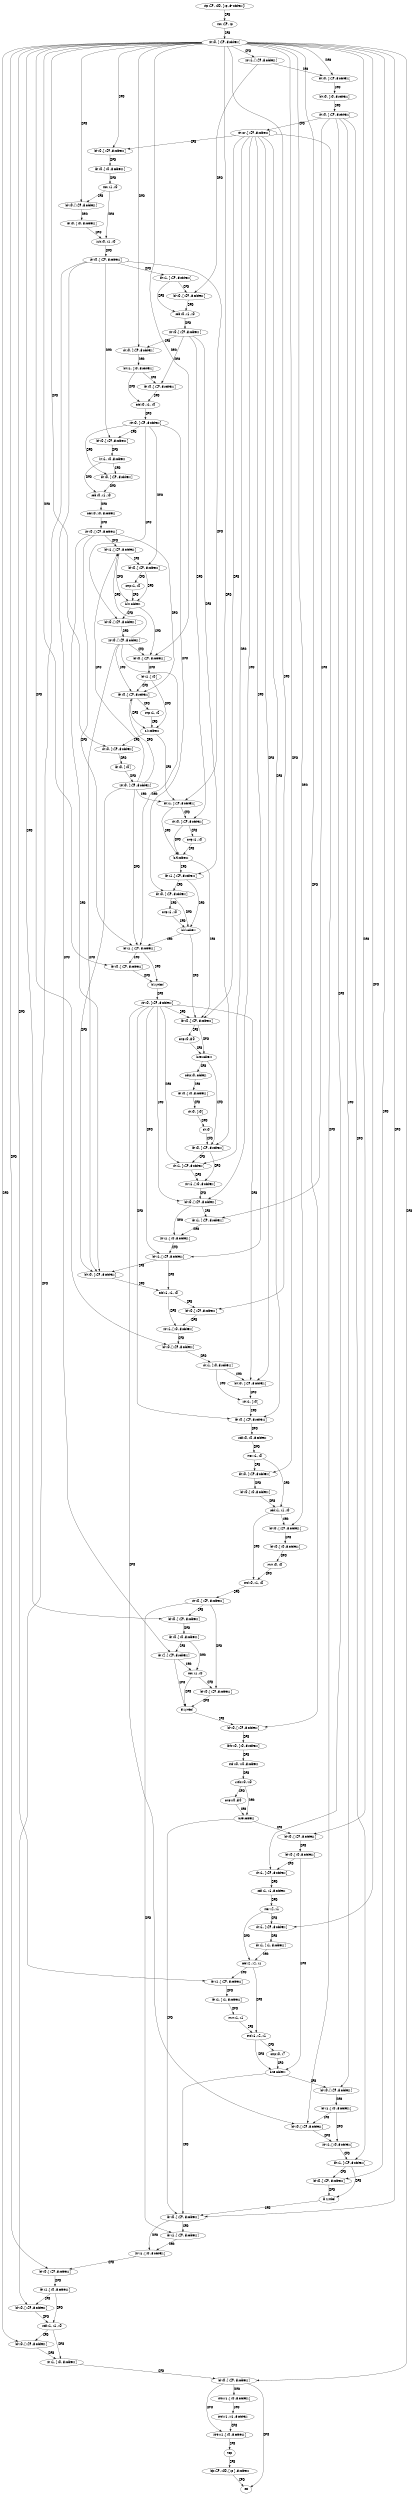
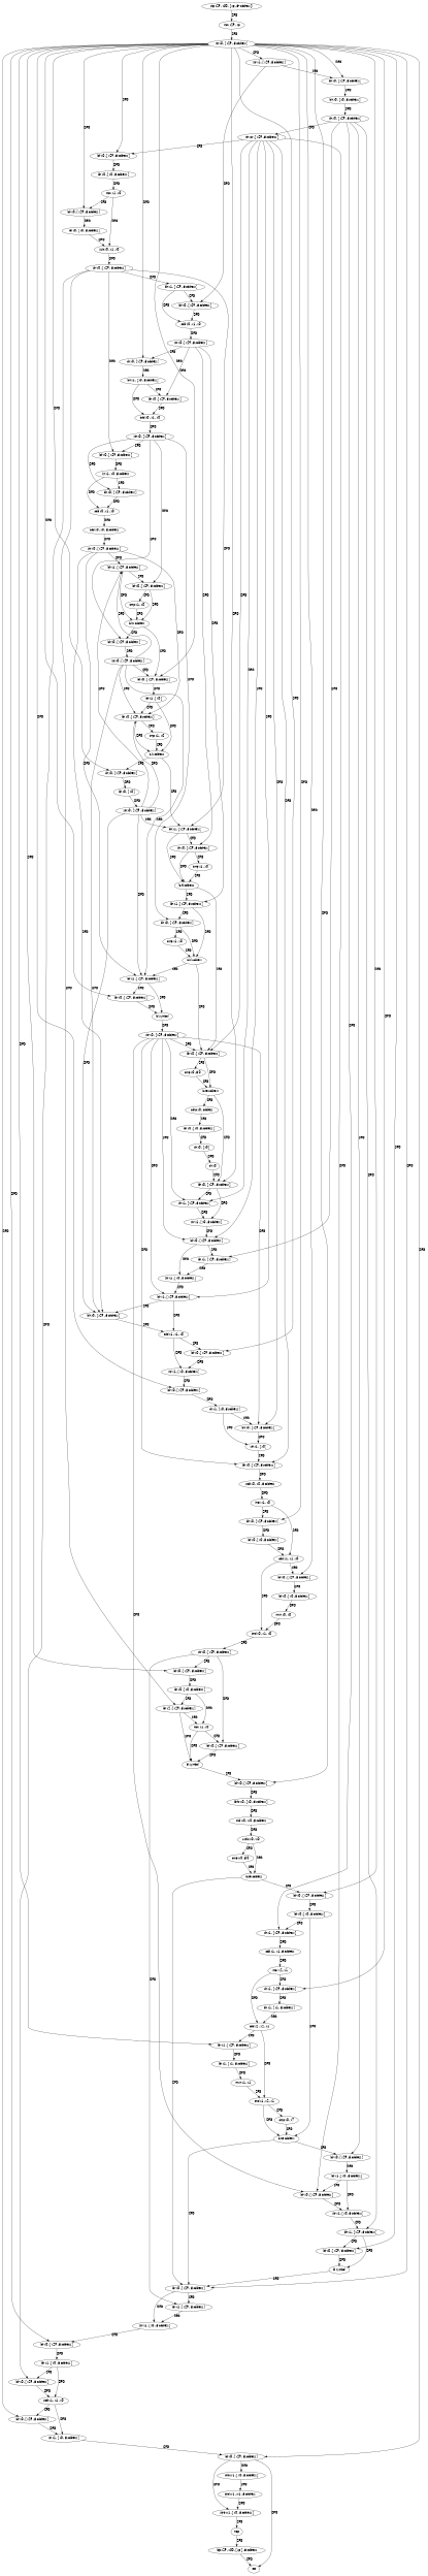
  digraph {
    fontname=Lato
    node [fontname=Lato]
    edge [fontname=Lato]
    n1 [label="stp x29 , x30 , [ sp , #- address ]!"]
    n2 [label="mov x29 , sp"]
    n3 [label="str x0 , [ x29 , # address ]"]
    n4 [label="str x1 , [ x29 , # address ]"]
    n5 [label="ldr x0 , [ x29 , # address ]"]
    n6 [label="ldr x0 , [ x29 , # address ]"]
    n7 [label="ldr x0 , [ x29 , # address ]"]
    n8 [label="ldr x0 , [ x29 , # address ]"]
    n9 [label="ldr x0 , [ x29 , # address ]"]
    n10 [label="ldr x0 , [ x29 , # address ]"]
    n11 [label="ldr x0 , [ x29 , # address ]"]
    n12 [label="ldr x0 , [ x29 , # address ]"]
    n13 [label="ldr x0 , [ x29 , # address ]"]
    n14 [label="ldr x0 , [ x29 , # address ]"]
    n15 [label="ldr x0 , [ x29 , # address ]"]
    n16 [label="ldr x0 , [ x29 , # address ]"]
    n17 [label="ldr x0 , [ x29 , # address ]"]
    n18 [label="ldr x0 , [ x29 , # address ]"]
    n19 [label="ldr x0 , [ x29 , # address ]"]
    n20 [label="ldr x0 , [ x29 , # address ]"]
    n21 [label="ldr x0 , [ x29 , # address ]"]
    n22 [label="ldr x0 , [ x29 , # address ]"]
    n23 [label="ldr x0 , [ x29 , # address ]"]
    n24 [label="ldr x1 , [ x29 , # address ]"]
    n25 [label="ldr x1 , [ x29 , # address ]"]
    n26 [label="ldr x0 , [ x29 , # address ]"]
    n27 [label="ldr x0 , [ x29 , # address ]"]
    n28 [label="ldr x0 , [ x0 , # address ]"]
    n29 [label="ldr x0 , [ x0 , # address ]"]
    n30 [label="ldr x0 , [ x0 , # address ]"]
    n31 [label="ldr x1 , [ x0 , # address ]"]
    n32 [label="ldr x1 , [ x0 ]"]
    n33 [label="ldr x0 , [ x0 ]"]
    n34 [label="ldr x1 , [ x29 , # address ]"]
    n35 [label="str x1 , [ x0 , # address ]"]
    n36 [label="str x1 , [ x0 , # address ]"]
    n37 [label="ldr x1 , [ x0 , # address ]"]
    n38 [label="ldr x0 , [ x0 , # address ]"]
    n39 [label="ldr x0 , [ x0 , # address ]"]
    n40 [label="ldr x0 , [ x0 , # address ]"]
    n41 [label="ldrb w0 , [ x0 , # address ]"]
    n42 [label="ldr x1 , [ x29 , # address ]"]
    n43 [label="str x1 , [ x0 , # address ]"]
    n44 [label="ldr x0 , [ x0 , # address ]"]
    n45 [label="bl symbol"]
    n46 [label="ldr x1 , [ x0 , # address ]"]
    n47 [label="str x1 , [ x0 , # address ]"]
    n48 [label="ldrb w1 , [ x0 , # address ]"]
    n49 [label="strb w1 , [ x0 , # address ]"]
    n50 [label=ret]
    n51 [label="ldr x1 , [ x1 , # address ]"]
    n52 [label="ldr x1 , [ x1 , # address ]"]
    n53 [label="bl symbol"]
    n54 [label="add x0 , x1 , x0"]
    n55 [label="str x0 , [ x29 , # address ]"]
    n56 [label="str xzr , [ x29 , # address ]"]
    n57 [label="ldr x1 , [ x29 , # address ]"]
    n58 [label="ldr x1 , [ x29 , # address ]"]
    n59 [label="ldr x0 , [ x29 , # address ]"]
    n60 [label="ldr x1 , [ x29 , # address ]"]
    n61 [label="ldr x0 , [ x29 , # address ]"]
    n62 [label="ldr x0 , [ x29 , # address ]"]
    n63 [label="ldr x1 , [ x29 , # address ]"]
    n64 [label="ldr x0 , [ x29 , # address ]"]
    n65 [label="ldr x0 , [ x29 , # address ]"]
    n66 [label="ldr x0 , [ x29 , # address ]"]
    n67 [label="str x1 , [ x0 , # address ]"]
    n68 [label="add x1 , x1 , # address"]
    n69 [label="ldr x1 , [ x0 , # address ]"]
    n70 [label="cmp x0 , # 0"]
    n71 [label="b.ne address"]
    n72 [label="ldr x0 , [ x29 , # address ]"]
    n73 [label="add x1 , x1 , x0"]
    n74 [label="str x1 , [ x0 ]"]
    n75 [label="add x0 , x0 , # address"]
    n76 [label="str x1 , [ x0 , # address ]"]
    n77 [label="mov x1 , x0"]
    n78 [label="sub x0 , x1 , x0"]
    n79 [label="str x0 , [ x29 , # address ]"]
    n80 [label="ldr x1 , [ x29 , # address ]"]
    n81 [label="ldr x0 , [ x29 , # address ]"]
    n82 [label="ldr x1 , [ x29 , # address ]"]
    n83 [label="ldr x2 , [ x29 , # address ]"]
    n84 [label="ldr x0 , [ x29 , # address ]"]
    n85 [label="lsr x1 , x0 , # address"]
    n86 [label="ldr x0 , [ x29 , # address ]"]
    n87 [label="b.hi address"]
    n88 [label="mov x1 , x0"]
    n89 [label="bl symbol"]
    n90 [label="add x1 , x1 , x0"]
    n91 [label="str x0 , [ x29 , # address ]"]
    n92 [label="ldr x0 , [ x29 , # address ]"]
    n93 [label="ldr x1 , [ x29 , # address ]"]
    n94 [label="add x0 , x1 , x0"]
    n95 [label="cmp x1 , x0"]
    n96 [label="ldr x0 , [ x29 , # address ]"]
    n97 [label="b.hi address"]
    n98 [label="str x0 , [ x29 , # address ]"]
    n99 [label="ldr x0 , [ x29 , # address ]"]
    n100 [label="ldr x0 , [ x29 , # address ]"]
    n101 [label="ldr x0 , [ x29 , # address ]"]
    n102 [label="add x0 , x1 , x0"]
    n103 [label="b.hs address"]
    n104 [label="cmp x1 , x0"]
    n105 [label="str x0 , [ x29 , # address ]"]
    n106 [label="cmp x1 , x0"]
    n107 [label="add x0 , x0 , # address"]
    n108 [label="str x0 , [ x29 , # address ]"]
    n109 [label="ldr x1 , [ x29 , # address ]"]
    n110 [label="ldr x0 , [ x29 , # address ]"]
    n111 [label="ldr x1 , [ x29 , # address ]"]
    n112 [label="b.ls address"]
    n113 [label="cmp x1 , x0"]
    n114 [label="str x0 , [ x29 , # address ]"]
    n115 [label="adrp x0 , address"]
    n116 [label="ldr x0 , [ x0 , # address ]"]
    n117 [label="ldr x0 , [ x0 ]"]
    n118 [label="str x0 , [ x29 , # address ]"]
    n119 [label="mov x1 , x0"]
    n120 [label="add x1 , x1 , x0"]
    n121 [label="and x0 , x1 , x0"]
    n122 [label="str x0 , [ x29 , # address ]"]
    n123 [label="mvn x0 , x0"]
    n124 [label="ldr x0 , [ x29 , # address ]"]
    n125 [label="and w0 , w0 , # address"]
    n126 [label="uxtb w0 , w0"]
    n127 [label="cmp w0 , # 0"]
    n128 [label="b.ne address"]
    n129 [label="b.ne address"]
    n130 [label="blr x0"]
    n131 [label="and w1 , w1 , # address"]
    n132 [label=nop]
    n133 [label="ldp x29 , x30 , [ sp ] , # address"]
    n134 [label="mov x2 , x1"]
    n135 [label="add x2 , x2 , x1"]
    n136 [label="and x1 , x2 , x1"]
    n137 [label="cmp x0 , x7"]
    n138 [label="mvn x1 , x1"]
    n1 -> n2 [label=CFG]
    n2 -> n3 [label=CFG]
    n3 -> n4 [label=CFG]
    n3 -> n5 [label=DFG]
    n3 -> n6 [label=DFG]
    n3 -> n7 [label=DFG]
    n3 -> n8 [label=DFG]
    n3 -> n9 [label=DFG]
    n3 -> n10 [label=DFG]
    n3 -> n11 [label=DFG]
    n3 -> n12 [label=DFG]
    n3 -> n13 [label=DFG]
    n3 -> n14 [label=DFG]
    n3 -> n15 [label=DFG]
    n3 -> n16 [label=DFG]
    n3 -> n17 [label=DFG]
    n3 -> n18 [label=DFG]
    n3 -> n19 [label=DFG]
    n3 -> n20 [label=DFG]
    n3 -> n21 [label=DFG]
    n3 -> n22 [label=DFG]
    n3 -> n23 [label=DFG]
    n3 -> n24 [label=DFG]
    n3 -> n25 [label=DFG]
    n3 -> n26 [label=DFG]
    n4 -> n5 [label=CFG]
    n4 -> n27 [label=DFG]
    n5 -> n28 [label=DFG]
    n6 -> n29 [label=DFG]
    n7 -> n30 [label=DFG]
    n8 -> n31 [label=DFG]
    n9 -> n32 [label=DFG]
    n10 -> n33 [label=DFG]
    n11 -> n34 [label=CFG]
    n11 -> n35 [label=DFG]
    n12 -> n36 [label=DFG]
    n13 -> n37 [label=DFG]
    n14 -> n38 [label=DFG]
    n15 -> n39 [label=DFG]
    n16 -> n40 [label=DFG]
    n17 -> n41 [label=DFG]
    n18 -> n42 [label=CFG]
    n18 -> n43 [label=DFG]
    n19 -> n44 [label=DFG]
    n20 -> n45 [label=DFG]
    n21 -> n46 [label=DFG]
    n22 -> n47 [label=DFG]
    n23 -> n48 [label=DFG]
    n23 -> n49 [label=DFG]
    n23 -> n50 [label=DFG]
    n24 -> n51 [label=DFG]
    n25 -> n52 [label=DFG]
    n26 -> n53 [label=DFG]
    n27 -> n54 [label=DFG]
    n28 -> n55 [label=DFG]
    n29 -> n77 [label=DFG]
    n30 -> n78 [label=DFG]
    n31 -> n92 [label=CFG]
    n31 -> n94 [label=DFG]
    n32 -> n110 [label=CFG]
    n32 -> n112 [label=DFG]
    n33 -> n114 [label=DFG]
    n34 -> n35 [label=DFG]
    n35 -> n62 [label=CFG]
    n36 -> n13 [label=CFG]
    n37 -> n64 [label=CFG]
    n37 -> n74 [label=DFG]
    n38 -> n120 [label=DFG]
    n39 -> n123 [label=DFG]
    n40 -> n83 [label=CFG]
    n40 -> n88 [label=DFG]
    n41 -> n125 [label=DFG]
    n42 -> n43 [label=DFG]
    n43 -> n21 [label=CFG]
    n44 -> n58 [label=CFG]
    n44 -> n129 [label=DFG]
    n45 -> n118 [label=DFG]
    n46 -> n84 [label=CFG]
    n46 -> n90 [label=DFG]
    n47 -> n23 [label=CFG]
    n48 -> n131 [label=DFG]
    n49 -> n132 [label=CFG]
    n51 -> n135 [label=DFG]
    n52 -> n138 [label=DFG]
    n53 -> n18 [label=CFG]
    n54 -> n91 [label=DFG]
    n55 -> n56 [label=CFG]
    n55 -> n57 [label=DFG]
    n55 -> n58 [label=DFG]
    n55 -> n59 [label=DFG]
    n55 -> n60 [label=DFG]
    n56 -> n6 [label=CFG]
    n56 -> n34 [label=DFG]
    n56 -> n61 [label=DFG]
    n56 -> n62 [label=DFG]
    n56 -> n63 [label=DFG]
    n56 -> n64 [label=DFG]
    n56 -> n65 [label=DFG]
    n56 -> n66 [label=DFG]
    n57 -> n67 [label=DFG]
    n58 -> n68 [label=DFG]
    n59 -> n69 [label=DFG]
    n60 -> n26 [label=CFG]
    n60 -> n53 [label=DFG]
    n61 -> n70 [label=CFG]
    n61 -> n71 [label=DFG]
    n62 -> n57 [label=CFG]
    n62 -> n67 [label=DFG]
    n63 -> n72 [label=CFG]
    n63 -> n73 [label=DFG]
    n64 -> n74 [label=DFG]
    n65 -> n75 [label=DFG]
    n66 -> n76 [label=DFG]
    n67 -> n63 [label=CFG]
    n68 -> n134 [label=DFG]
    n69 -> n66 [label=CFG]
    n69 -> n76 [label=DFG]
    n70 -> n71 [label=CFG]
    n71 -> n11 [label=CFG]
    n71 -> n115 [label=CFG]
    n72 -> n73 [label=DFG]
    n73 -> n12 [label=CFG]
    n73 -> n36 [label=DFG]
    n74 -> n65 [label=CFG]
    n75 -> n119 [label=DFG]
    n76 -> n60 [label=CFG]
    n77 -> n7 [label=CFG]
    n77 -> n78 [label=DFG]
    n78 -> n79 [label=DFG]
    n79 -> n80 [label=DFG]
    n79 -> n81 [label=DFG]
    n79 -> n82 [label=DFG]
    n79 -> n83 [label=DFG]
    n79 -> n84 [label=DFG]
    n80 -> n27 [label=CFG]
    n80 -> n54 [label=DFG]
    n81 -> n85 [label=DFG]
    n82 -> n86 [label=CFG]
    n82 -> n87 [label=DFG]
    n83 -> n88 [label=CFG]
    n83 -> n89 [label=DFG]
    n84 -> n90 [label=DFG]
    n85 -> n99 [label=CFG]
    n85 -> n102 [label=DFG]
    n86 -> n87 [label=DFG]
    n86 -> n95 [label=CFG]
    n87 -> n61 [label=CFG]
    n87 -> n93 [label=CFG]
    n88 -> n89 [label=DFG]
    n88 -> n124 [label=CFG]
    n89 -> n17 [label=CFG]
    n90 -> n22 [label=CFG]
    n90 -> n47 [label=DFG]
    n91 -> n8 [label=CFG]
    n91 -> n86 [label=DFG]
    n91 -> n92 [label=DFG]
    n91 -> n93 [label=DFG]
    n92 -> n94 [label=DFG]
    n93 -> n96 [label=CFG]
    n93 -> n97 [label=DFG]
    n94 -> n98 [label=DFG]
    n95 -> n87 [label=CFG]
    n96 -> n97 [label=DFG]
    n96 -> n106 [label=CFG]
    n97 -> n61 [label=CFG]
    n97 -> n111 [label=CFG]
    n98 -> n81 [label=CFG]
    n98 -> n96 [label=DFG]
    n98 -> n99 [label=DFG]
    n98 -> n100 [label=DFG]
    n98 -> n101 [label=DFG]
    n99 -> n102 [label=DFG]
    n100 -> n103 [label=DFG]
    n100 -> n104 [label=CFG]
    n101 -> n105 [label=DFG]
    n102 -> n107 [label=DFG]
    n103 -> n9 [label=CFG]
    n103 -> n101 [label=CFG]
    n104 -> n103 [label=CFG]
    n105 -> n9 [label=CFG]
    n105 -> n72 [label=DFG]
    n105 -> n109 [label=DFG]
    n105 -> n110 [label=DFG]
    n105 -> n111 [label=DFG]
    n106 -> n97 [label=CFG]
    n107 -> n108 [label=DFG]
    n108 -> n72 [label=DFG]
    n108 -> n109 [label=DFG]
    n108 -> n110 [label=DFG]
    n108 -> n111 [label=DFG]
    n109 -> n100 [label=CFG]
    n109 -> n103 [label=DFG]
    n110 -> n112 [label=DFG]
    n110 -> n113 [label=CFG]
    n111 -> n20 [label=CFG]
    n111 -> n45 [label=DFG]
    n112 -> n10 [label=CFG]
    n112 -> n82 [label=CFG]
    n113 -> n112 [label=CFG]
    n114 -> n72 [label=DFG]
    n114 -> n82 [label=CFG]
    n114 -> n109 [label=DFG]
    n114 -> n110 [label=DFG]
    n114 -> n111 [label=DFG]
    n115 -> n116 [label=CFG]
    n116 -> n117 [label=CFG]
    n117 -> n130 [label=DFG]
    n118 -> n34 [label=DFG]
    n118 -> n61 [label=DFG]
    n118 -> n62 [label=DFG]
    n118 -> n63 [label=DFG]
    n118 -> n64 [label=DFG]
    n118 -> n65 [label=DFG]
    n118 -> n66 [label=DFG]
    n119 -> n14 [label=CFG]
    n119 -> n120 [label=DFG]
    n120 -> n15 [label=CFG]
    n120 -> n121 [label=DFG]
    n121 -> n122 [label=DFG]
    n122 -> n16 [label=CFG]
    n122 -> n42 [label=DFG]
    n122 -> n124 [label=DFG]
    n123 -> n121 [label=DFG]
    n124 -> n89 [label=DFG]
    n125 -> n126 [label=DFG]
    n126 -> n127 [label=CFG]
    n126 -> n128 [label=DFG]
    n127 -> n128 [label=CFG]
    n128 -> n18 [label=CFG]
    n128 -> n19 [label=CFG]
    n129 -> n18 [label=CFG]
    n129 -> n59 [label=CFG]
    n130 -> n11 [label=CFG]
-   n131 -> n49 [label=CFG]
+   n131 -> n49 [label=DFG]
    n132 -> n133 [label=CFG]
    n133 -> n50 [label=CFG]
    n134 -> n24 [label=CFG]
    n134 -> n135 [label=DFG]
    n135 -> n25 [label=CFG]
    n135 -> n136 [label=DFG]
    n136 -> n129 [label=DFG]
    n136 -> n137 [label=CFG]
    n137 -> n129 [label=CFG]
    n138 -> n136 [label=CFG]
  }
